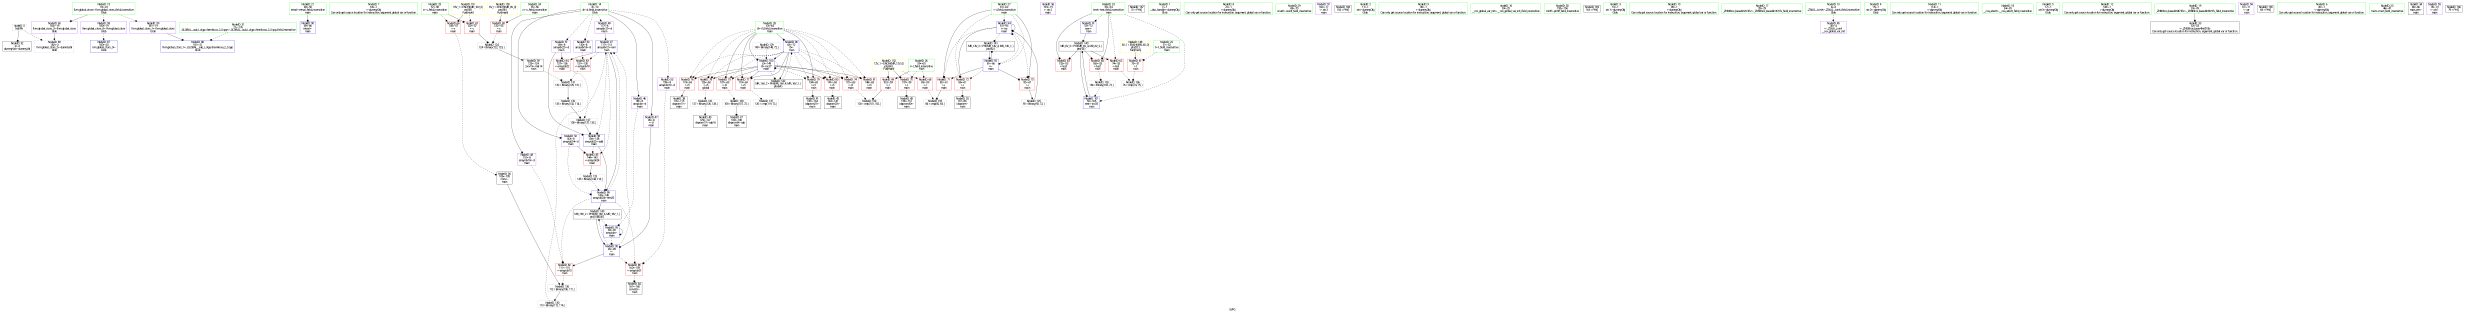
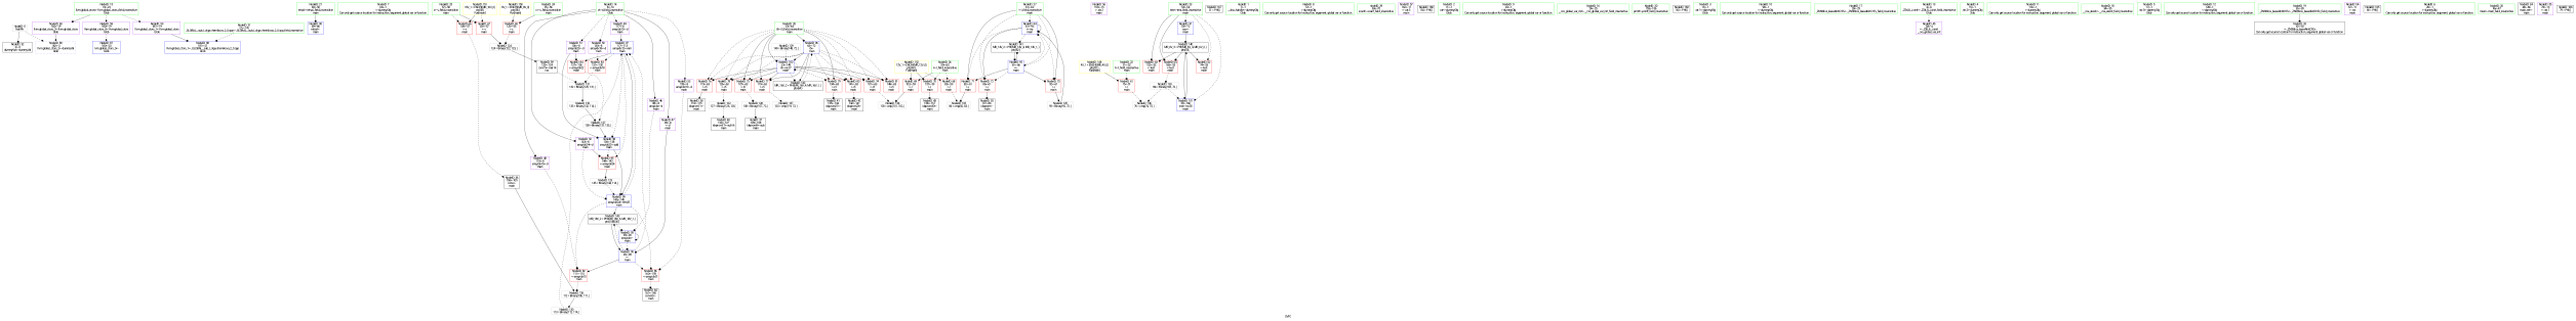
  digraph {
    fontname=Roboto
    label=SVFG
    node [color=green fontname=Roboto shape=record]
    edge [arrowhead=diamond fontname=Roboto style=dashed]
    n1 [color=grey label="{NodeID: 0\nNullPtr}"]
    n2 [color=black label="{NodeID: 32\n2\<--3\ndummyVal\<--dummyVal\n}"]
    n3 [color=blue label="{NodeID: 89\n182\<--3\nllvm.global_ctors_2\<--dummyVal\nGlob }" style=dotted]
    n4 [color=blue label="{NodeID: 90\n49\<--66\nretval\<--\nmain\n}"]
    n5 [label="{NodeID: 7\n66\<--1\n\<--dummyObj\nCan only get source location for instruction, argument, global var or function.}"]
    n6 [color=blue label="{NodeID: 97\n117\<--113\narrayidx12\<--rem\nmain\n}"]
    n7 [color=red label="{NodeID: 83\n131\<--130\n\<--arrayidx18\nmain\n}"]
    n8 [color=red label="{NodeID: 84\n137\<--136\n\<--arrayidx22\nmain\n}"]
    n9 [color=red label="{NodeID: 85\n144\<--143\n\<--arrayidx24\nmain\n}"]
    n10 [color=blue label="{NodeID: 98\n136\<--138\narrayidx22\<--add\nmain\n}"]
    n11 [color=blue label="{NodeID: 99\n143\<--145\narrayidx24\<--rem25\nmain\n}"]
    n12 [color=grey label="{NodeID: 131\n132 = Binary(125, 131, )\n}"]
    n13 [color=grey label="{NodeID: 127\n138 = Binary(137, 133, )\n}"]
    n14 [color=grey label="{NodeID: 123\n145 = Binary(144, 114, )\n}"]
    n15 [color=red label="{NodeID: 82\n111\<--110\n\<--arrayidx10\nmain\n}"]
    n16 [color=red label="{NodeID: 86\n160\<--159\n\<--arrayidx31\nmain\n}"]
    n17 [color=black label="{NodeID: 143\nMR_18V_2 = PHI(MR_18V_6, MR_18V_1, )\npts\{100000 \}\n}"]
    n18 [color=grey label="{NodeID: 132\n133 = Binary(132, 114, )\n}"]
    n19 [color=grey label="{NodeID: 126\n112 = Binary(106, 111, )\n}"]
    n20 [color=black label="{NodeID: 44\n161\<--160\nconv32\<--\nmain\n}"]
    n21 [color=blue label="{NodeID: 93\n88\<--90\narrayidx\<--\nmain\n}"]
    n22 [color=blue label="{NodeID: 95\n96\<--98\n\<--\nmain\n}"]
    n23 [label="{NodeID: 14\n8\<--10\nd\<--d_field_insensitive\nGlob }"]
    n24 [color=purple label="{NodeID: 46\n88\<--8\narrayidx\<--d\nmain\n}"]
    n25 [color=purple label="{NodeID: 47\n96\<--8\n\<--d\nmain\n}"]
    n26 [color=purple label="{NodeID: 48\n110\<--8\narrayidx10\<--d\nmain\n}"]
    n27 [color=purple label="{NodeID: 49\n117\<--8\narrayidx12\<--d\nmain\n}"]
    n28 [color=purple label="{NodeID: 50\n130\<--8\narrayidx18\<--d\nmain\n}"]
    n29 [color=purple label="{NodeID: 51\n136\<--8\narrayidx22\<--d\nmain\n}"]
    n30 [color=purple label="{NodeID: 52\n143\<--8\narrayidx24\<--d\nmain\n}"]
    n31 [color=purple label="{NodeID: 53\n159\<--8\narrayidx31\<--d\nmain\n}"]
    n32 [label="{NodeID: 21\n49\<--50\nretval\<--retval_field_insensitive\nmain\n}"]
    n33 [label="{NodeID: 28\n63\<--64\ni5\<--i5_field_insensitive\nmain\n}"]
    n34 [color=red label="{NodeID: 74\n101\<--63\n\<--i5\nmain\n}"]
    n35 [color=red label="{NodeID: 75\n107\<--63\n\<--i5\nmain\n}"]
    n36 [color=red label="{NodeID: 76\n115\<--63\n\<--i5\nmain\n}"]
    n37 [color=red label="{NodeID: 77\n119\<--63\n\<--i5\nmain\n}"]
-   n38 [color=red label="{NodeID: 78\n126\<--63\n\<--i5\nglobal\n}"]
+   n38 [color=red label="{NodeID: 78\n126\<--63\n\<--i5\nmain\n}"]
    n39 [color=red label="{NodeID: 79\n134\<--63\n\<--i5\nmain\n}"]
    n40 [color=red label="{NodeID: 80\n141\<--63\n\<--i5\nmain\n}"]
    n41 [color=red label="{NodeID: 81\n148\<--63\n\<--i5\nmain\n}"]
    n42 [color=blue label="{NodeID: 96\n63\<--72\ni5\<--\nmain\n}"]
    n43 [color=blue label="{NodeID: 100\n63\<--149\ni5\<--inc27\nmain\n}"]
    n44 [color=grey label="{NodeID: 134\n103 = cmp(101, 102, )\n}"]
    n45 [color=grey label="{NodeID: 128\n108 = Binary(107, 72, )\n}"]
    n46 [color=black label="{NodeID: 38\n116\<--115\nidxprom11\<--\nmain\n}"]
    n47 [color=grey label="{NodeID: 137\n120 = cmp(119, 72, )\n}"]
    n48 [color=grey label="{NodeID: 122\n127 = Binary(126, 128, )\n}"]
    n49 [color=black label="{NodeID: 41\n135\<--134\nidxprom21\<--\nmain\n}"]
    n50 [color=black label="{NodeID: 42\n142\<--141\nidxprom23\<--\nmain\n}"]
    n51 [color=black label="{NodeID: 142\nMR_16V_2 = PHI(MR_16V_4, MR_16V_1, )\npts\{64 \}\n}"]
    n52 [color=black label="{NodeID: 37\n109\<--108\nidxprom9\<--sub\nmain\n}"]
    n53 [color=black label="{NodeID: 40\n129\<--127\nidxprom17\<--sub16\nmain\n}"]
    n54 [color=grey label="{NodeID: 129\n149 = Binary(148, 72, )\n}"]
    n55 [color=black label="{NodeID: 35\n87\<--86\nidxprom\<--\nmain\n}"]
    n56 [color=grey label="{NodeID: 125\n93 = Binary(92, 72, )\n}"]
    n57 [color=blue label="{NodeID: 94\n61\<--93\ni\<--inc\nmain\n}"]
    n58 [color=red label="{NodeID: 71\n82\<--61\n\<--i\nmain\n}"]
    n59 [color=red label="{NodeID: 72\n86\<--61\n\<--i\nmain\n}"]
    n60 [color=red label="{NodeID: 73\n92\<--61\n\<--i\nmain\n}"]
    n61 [color=black label="{NodeID: 141\nMR_14V_2 = PHI(MR_14V_4, MR_14V_1, )\npts\{62 \}\n}"]
    n62 [color=grey label="{NodeID: 135\n84 = cmp(82, 83, )\n}"]
    n63 [color=blue label="{NodeID: 92\n61\<--66\ni\<--\nmain\n}"]
    n64 [color=purple label="{NodeID: 56\n153\<--15\n\<--.str.2\nmain\n}"]
    n65 [color=red label="{NodeID: 63\n152\<--53\n\<--test\nmain\n}"]
    n66 [color=red label="{NodeID: 70\n157\<--59\n\<--l\nmain\n}"]
    n67 [color=black label="{NodeID: 43\n158\<--157\nidxprom30\<--\nmain\n}"]
    n68 [color=black label="{NodeID: 167\n31 = PHI()\n}"]
    n69 [label="{NodeID: 1\n7\<--1\n__dso_handle\<--dummyObj\nGlob }"]
    n70 [color=blue label="{NodeID: 91\n53\<--72\ntest\<--\nmain\n}"]
    n71 [color=black label="{NodeID: 140\nMR_6V_3 = PHI(MR_6V_4, MR_6V_2, )\npts\{54 \}\n}"]
    n72 [color=blue label="{NodeID: 101\n53\<--166\ntest\<--inc35\nmain\n}"]
    n73 [color=red label="{NodeID: 62\n74\<--53\n\<--test\nmain\n}"]
    n74 [color=red label="{NodeID: 64\n165\<--53\n\<--test\nmain\n}"]
    n75 [color=grey label="{NodeID: 136\n76 = cmp(74, 75, )\n}"]
    n76 [color=grey label="{NodeID: 133\n166 = Binary(165, 72, )\n}"]
    n77 [label="{NodeID: 8\n72\<--1\n\<--dummyObj\nCan only get source location for instruction, argument, global var or function.}"]
    n78 [label="{NodeID: 15\n19\<--23\nllvm.global_ctors\<--llvm.global_ctors_field_insensitive\nGlob }"]
    n79 [color=purple label="{NodeID: 58\n180\<--19\nllvm.global_ctors_0\<--llvm.global_ctors\nGlob }"]
    n80 [color=purple label="{NodeID: 59\n181\<--19\nllvm.global_ctors_1\<--llvm.global_ctors\nGlob }"]
    n81 [color=purple label="{NodeID: 60\n182\<--19\nllvm.global_ctors_2\<--llvm.global_ctors\nGlob }"]
    n82 [color=blue label="{NodeID: 87\n180\<--20\nllvm.global_ctors_0\<--\nGlob }"]
    n83 [color=blue label="{NodeID: 88\n181\<--21\nllvm.global_ctors_1\<--_GLOBAL__sub_I_olga.chernikova_2_0.cpp\nGlob }"]
    n84 [label="{NodeID: 22\n51\<--52\nt\<--t_field_insensitive\nmain\n}"]
    n85 [color=red label="{NodeID: 61\n75\<--51\n\<--t\nmain\n}"]
    n86 [label="{NodeID: 29\n69\<--70\nscanf\<--scanf_field_insensitive\n}"]
    n87 [color=black label="{NodeID: 36\n106\<--105\nconv\<--\nmain\n}"]
    n88 [color=grey label="{NodeID: 130\n113 = Binary(112, 114, )\n}"]
    n89 [color=purple label="{NodeID: 57\n162\<--17\n\<--.str.3\nmain\n}"]
    n90 [color=black label="{NodeID: 168\n154 = PHI()\n}"]
    n91 [label="{NodeID: 2\n11\<--1\n.str\<--dummyObj\nGlob }"]
    n92 [label="{NodeID: 9\n90\<--1\n\<--dummyObj\nCan only get source location for instruction, argument, global var or function.}"]
    n93 [label="{NodeID: 16\n24\<--25\n__cxx_global_var_init\<--__cxx_global_var_init_field_insensitive\n}"]
    n94 [label="{NodeID: 23\n53\<--54\ntest\<--test_field_insensitive\nmain\n}"]
    n95 [label="{NodeID: 30\n155\<--156\nprintf\<--printf_field_insensitive\n}"]
    n96 [color=yellow label="{NodeID: 148\n4V_1 = ENCHI(MR_4V_0)\npts\{52 \}\nFun[main]}" style=double]
    n97 [color=red label="{NodeID: 65\n122\<--55\n\<--c\nmain\n}"]
    n98 [color=grey label="{NodeID: 124\n124 = Binary(122, 123, )\n}"]
-   n99 [color=black label="{NodeID: 39\n125\<--124\nconv15\<--mul14\nmain\n}"]
+   n99 [color=black label="{NodeID: 39\n125\<--124\nconv15\<--mul14\ncxx\n}"]
    n100 [color=black label="{NodeID: 169\n163 = PHI()\n}"]
    n101 [label="{NodeID: 3\n13\<--1\n.str.1\<--dummyObj\nGlob }"]
    n102 [label="{NodeID: 10\n98\<--1\n\<--dummyObj\nCan only get source location for instruction, argument, global var or function.}"]
    n103 [label="{NodeID: 17\n28\<--29\n_ZNSt8ios_base4InitC1Ev\<--_ZNSt8ios_base4InitC1Ev_field_insensitive\n}"]
    n104 [label="{NodeID: 24\n55\<--56\nc\<--c_field_insensitive\nmain\n}"]
    n105 [label="{NodeID: 31\n21\<--176\n_GLOBAL__sub_I_olga.chernikova_2_0.cpp\<--_GLOBAL__sub_I_olga.chernikova_2_0.cpp_field_insensitive\n}"]
    n106 [color=purple label="{NodeID: 45\n30\<--4\n\<--_ZStL8__ioinit\n__cxx_global_var_init\n}"]
    n107 [color=red label="{NodeID: 66\n105\<--57\n\<--v\nmain\n}"]
    n108 [label="{NodeID: 4\n15\<--1\n.str.2\<--dummyObj\nGlob }"]
    n109 [label="{NodeID: 11\n114\<--1\n\<--dummyObj\nCan only get source location for instruction, argument, global var or function.}"]
    n110 [label="{NodeID: 18\n34\<--35\n__cxa_atexit\<--__cxa_atexit_field_insensitive\n}"]
    n111 [label="{NodeID: 25\n57\<--58\nv\<--v_field_insensitive\nmain\n}"]
    n112 [color=red label="{NodeID: 67\n123\<--57\n\<--v\nmain\n}"]
    n113 [color=yellow label="{NodeID: 150\n8V_1 = ENCHI(MR_8V_0)\npts\{56 \}\nFun[main]}" style=double]
    n114 [label="{NodeID: 5\n17\<--1\n.str.3\<--dummyObj\nGlob }"]
    n115 [label="{NodeID: 12\n128\<--1\n\<--dummyObj\nCan only get source location for instruction, argument, global var or function.}"]
    n116 [label="{NodeID: 19\n33\<--39\n_ZNSt8ios_base4InitD1Ev\<--_ZNSt8ios_base4InitD1Ev_field_insensitive\n}"]
    n117 [color=black label="{NodeID: 33\n32\<--33\n\<--_ZNSt8ios_base4InitD1Ev\nCan only get source location for instruction, argument, global var or function.}"]
    n118 [label="{NodeID: 26\n59\<--60\nl\<--l_field_insensitive\nmain\n}"]
    n119 [color=red label="{NodeID: 68\n83\<--59\n\<--l\nmain\n}"]
    n120 [color=red label="{NodeID: 69\n102\<--59\n\<--l\nmain\n}"]
    n121 [color=purple label="{NodeID: 54\n67\<--11\n\<--.str\nmain\n}"]
    n122 [color=yellow label="{NodeID: 151\n10V_1 = ENCHI(MR_10V_0)\npts\{58 \}\nFun[main]}" style=double]
    n123 [color=black label="{NodeID: 165\n68 = PHI()\n}"]
    n124 [label="{NodeID: 6\n20\<--1\n\<--dummyObj\nCan only get source location for instruction, argument, global var or function.}"]
    n125 [label="{NodeID: 13\n4\<--6\n_ZStL8__ioinit\<--_ZStL8__ioinit_field_insensitive\nGlob }"]
    n126 [label="{NodeID: 20\n46\<--47\nmain\<--main_field_insensitive\n}"]
    n127 [label="{NodeID: 27\n61\<--62\ni\<--i_field_insensitive\nmain\n}"]
    n128 [color=black label="{NodeID: 34\n48\<--66\nmain_ret\<--\nmain\n}"]
    n129 [color=purple label="{NodeID: 55\n78\<--13\n\<--.str.1\nmain\n}"]
    n130 [color=yellow label="{NodeID: 152\n12V_1 = ENCHI(MR_12V_0)\npts\{60 \}\nFun[main]}" style=double]
    n131 [color=black label="{NodeID: 166\n79 = PHI()\n}"]
    n1 -> n2 [arrowhead=box style=solid]
    n1 -> n3
    n6 -> n7
    n6 -> n8 [style=solid]
    n6 -> n9
    n6 -> n10 [arrowhead=box]
    n6 -> n11 [style=solid]
    n7 -> n12 [arrowhead=box]
    n8 -> n13
    n9 -> n14 [style=solid]
    n10 -> n9
    n10 -> n11 [arrowhead=box style=solid]
    n11 -> n6
    n11 -> n15 [arrowhead=box]
    n11 -> n16 [arrowhead=box]
    n11 -> n17 [style=solid]
    n12 -> n18 [style=solid]
    n13 -> n10 [arrowhead=box style=solid]
    n14 -> n11
    n15 -> n19 [arrowhead=box]
    n16 -> n20 [arrowhead=box]
    n17 -> n21 [arrowhead=box]
    n17 -> n22 [style=solid]
    n18 -> n13 [arrowhead=box style=solid]
    n19 -> n88 [style=solid]
    n21 -> n21 [style=solid]
    n21 -> n22 [arrowhead=box]
    n22 -> n6
    n22 -> n15 [style=solid]
    n22 -> n16
    n22 -> n17
    n23 -> n24 [style=solid]
    n23 -> n25 [style=solid]
    n23 -> n26 [arrowhead=box style=solid]
    n23 -> n27
    n23 -> n28 [arrowhead=box]
    n23 -> n29
    n23 -> n30 [arrowhead=box style=solid]
    n23 -> n31
    n24 -> n21 [arrowhead=box]
    n25 -> n22 [arrowhead=box style=solid]
    n26 -> n15
    n27 -> n6 [style=solid]
    n28 -> n7
    n29 -> n8 [arrowhead=box style=solid]
    n29 -> n10 [arrowhead=box style=solid]
    n30 -> n9 [arrowhead=box style=solid]
    n30 -> n11 [arrowhead=box]
    n31 -> n16 [arrowhead=box]
    n32 -> n4 [arrowhead=box style=solid]
    n33 -> n34 [arrowhead=box]
    n33 -> n35 [arrowhead=box style=solid]
    n33 -> n36
    n33 -> n37 [arrowhead=box style=solid]
    n33 -> n38 [arrowhead=box]
    n33 -> n39 [style=solid]
    n33 -> n40 [arrowhead=box]
    n33 -> n41 [arrowhead=box]
    n33 -> n42 [arrowhead=box style=solid]
    n33 -> n43 [arrowhead=box style=solid]
    n34 -> n44
    n35 -> n45 [arrowhead=box]
    n36 -> n46 [style=solid]
    n37 -> n47
    n38 -> n48
    n39 -> n49 [arrowhead=box style=solid]
    n40 -> n50 [arrowhead=box]
    n42 -> n34
    n42 -> n35
    n42 -> n36
    n42 -> n37 [arrowhead=box style=solid]
    n42 -> n38 [arrowhead=box]
    n42 -> n39
    n42 -> n40 [arrowhead=box]
    n42 -> n41
    n42 -> n43 [style=solid]
    n42 -> n51 [style=solid]
    n43 -> n34 [arrowhead=box style=solid]
    n43 -> n35 [arrowhead=box style=solid]
    n43 -> n36 [arrowhead=box style=solid]
    n43 -> n37 [style=solid]
    n43 -> n38 [style=solid]
    n43 -> n39 [arrowhead=box]
    n43 -> n40 [arrowhead=box style=solid]
    n43 -> n41 [style=solid]
    n43 -> n43 [arrowhead=box]
    n43 -> n51 [arrowhead=box]
    n45 -> n52 [arrowhead=box style=solid]
    n48 -> n53
    n51 -> n42
    n54 -> n43
    n56 -> n57 [style=solid]
    n57 -> n57 [arrowhead=box style=solid]
    n57 -> n58 [arrowhead=box]
    n57 -> n59 [style=solid]
    n57 -> n60 [arrowhead=box]
    n57 -> n61 [arrowhead=box]
    n58 -> n62 [arrowhead=box style=solid]
    n59 -> n55 [arrowhead=box style=solid]
    n60 -> n56 [style=solid]
    n61 -> n63 [arrowhead=box style=solid]
    n63 -> n57 [arrowhead=box]
    n63 -> n58 [style=solid]
    n63 -> n59
    n63 -> n60 [arrowhead=box style=solid]
    n63 -> n61 [arrowhead=box style=solid]
    n66 -> n67 [arrowhead=box style=solid]
    n70 -> n71 [arrowhead=box style=solid]
    n71 -> n65 [arrowhead=box style=solid]
    n71 -> n72 [arrowhead=box style=solid]
    n71 -> n73 [style=solid]
    n71 -> n74 [arrowhead=box style=solid]
    n72 -> n71 [style=solid]
-   n73 -> n75
+   n76 -> n75
    n74 -> n76 [arrowhead=box]
    n76 -> n72
    n78 -> n79
    n78 -> n80
    n78 -> n81 [arrowhead=box style=solid]
    n79 -> n82
    n80 -> n83 [arrowhead=box style=solid]
    n81 -> n3 [style=solid]
    n84 -> n85 [arrowhead=box]
    n85 -> n75 [arrowhead=box]
    n87 -> n19 [style=solid]
    n88 -> n6
    n94 -> n65 [arrowhead=box style=solid]
    n94 -> n70
    n94 -> n72
    n94 -> n73
    n94 -> n74 [arrowhead=box style=solid]
    n96 -> n85 [style=solid]
    n97 -> n98 [arrowhead=box]
    n98 -> n99 [style=solid]
    n99 -> n12 [arrowhead=box]
    n104 -> n97 [style=solid]
    n105 -> n83 [arrowhead=box]
    n107 -> n87
    n111 -> n107
    n111 -> n112 [arrowhead=box style=solid]
    n112 -> n98 [arrowhead=box style=solid]
    n113 -> n97 [style=solid]
    n116 -> n117 [arrowhead=box style=solid]
    n118 -> n66
    n118 -> n119
    n118 -> n120 [style=solid]
    n119 -> n62
    n120 -> n44 [arrowhead=box style=solid]
    n122 -> n107 [arrowhead=box style=solid]
    n122 -> n112
    n125 -> n106
    n127 -> n57
    n127 -> n58 [style=solid]
    n127 -> n59
    n127 -> n60 [style=solid]
    n127 -> n63
    n130 -> n66 [arrowhead=box style=solid]
    n130 -> n119
    n130 -> n120 [arrowhead=box style=solid]
  }
